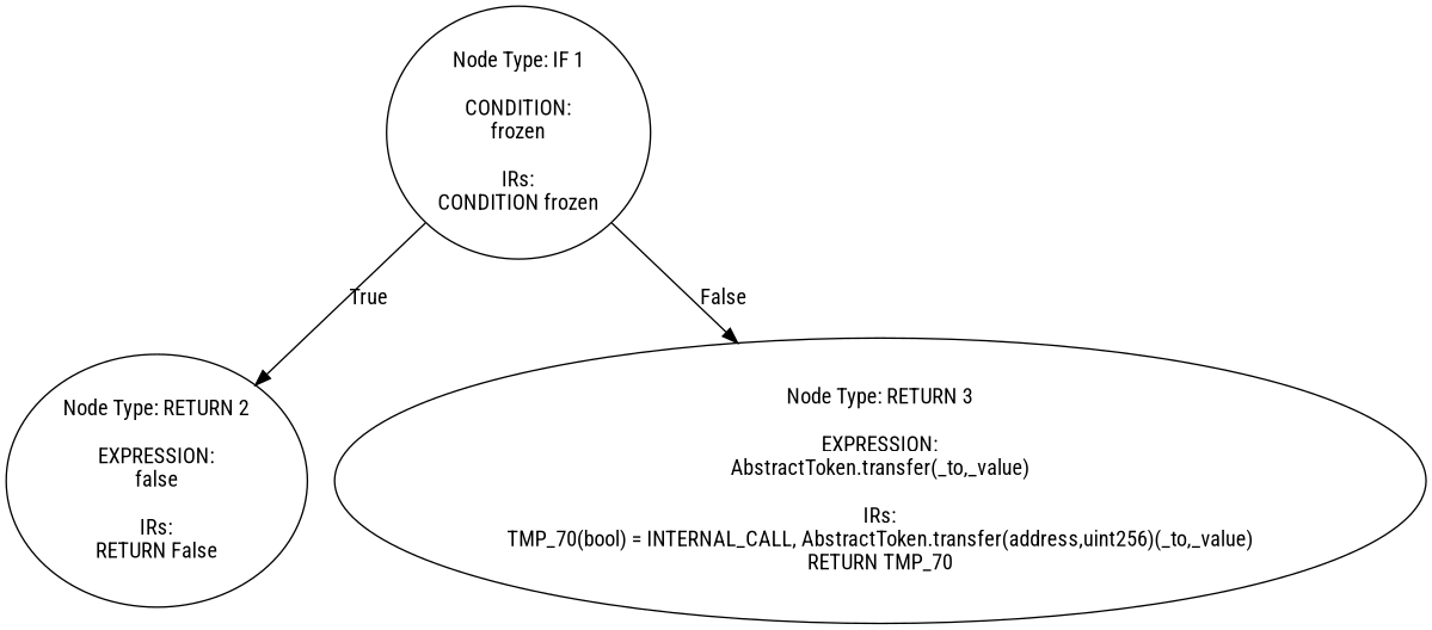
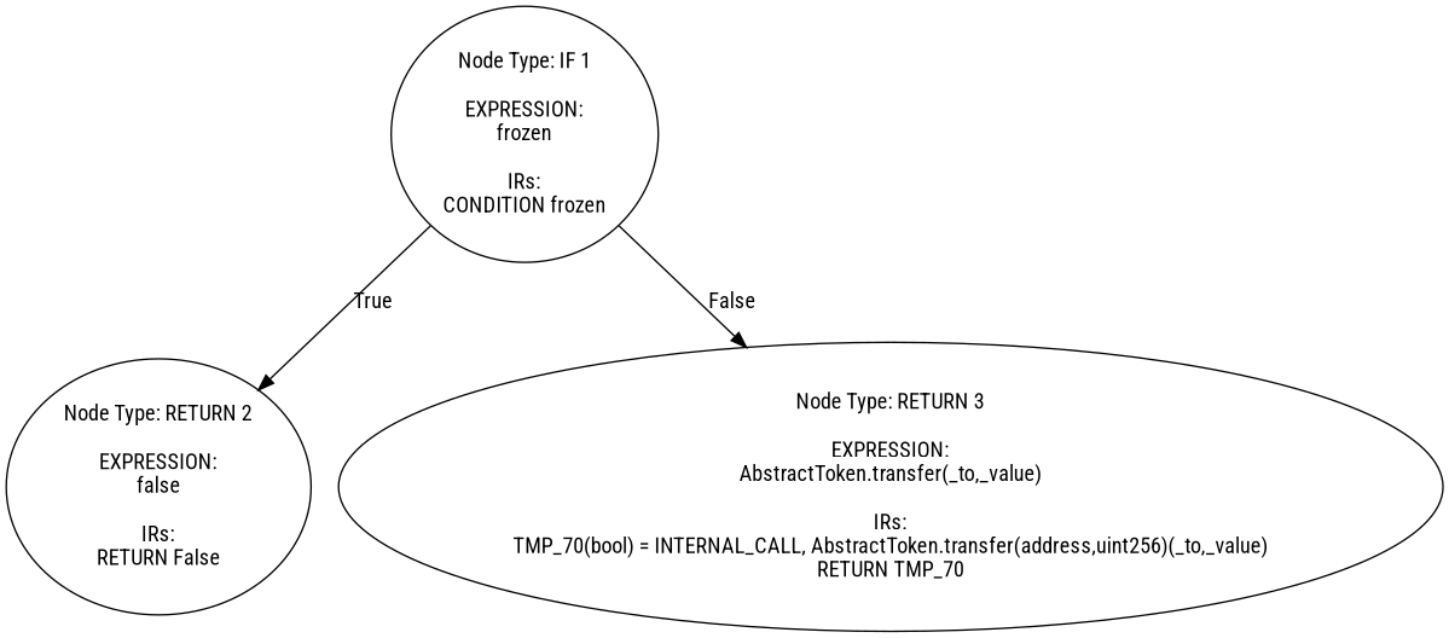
  digraph {
    fontname="Roboto Condensed"
    node [fontname="Roboto Condensed"]
    edge [fontname="Roboto Condensed"]
-   n1 [label="Node Type: IF 1\n\nCONDITION:\nfrozen\n\nIRs:\nCONDITION frozen"]
+   n1 [label="Node Type: IF 1\n\nEXPRESSION:\nfrozen\n\nIRs:\nCONDITION frozen"]
    n2 [label="Node Type: RETURN 2\n\nEXPRESSION:\nfalse\n\nIRs:\nRETURN False"]
    n3 [label="Node Type: RETURN 3\n\nEXPRESSION:\nAbstractToken.transfer(_to,_value)\n\nIRs:\nTMP_70(bool) = INTERNAL_CALL, AbstractToken.transfer(address,uint256)(_to,_value)\nRETURN TMP_70"]
    n1 -> n2 [label=True]
    n1 -> n3 [label=False]
  }
